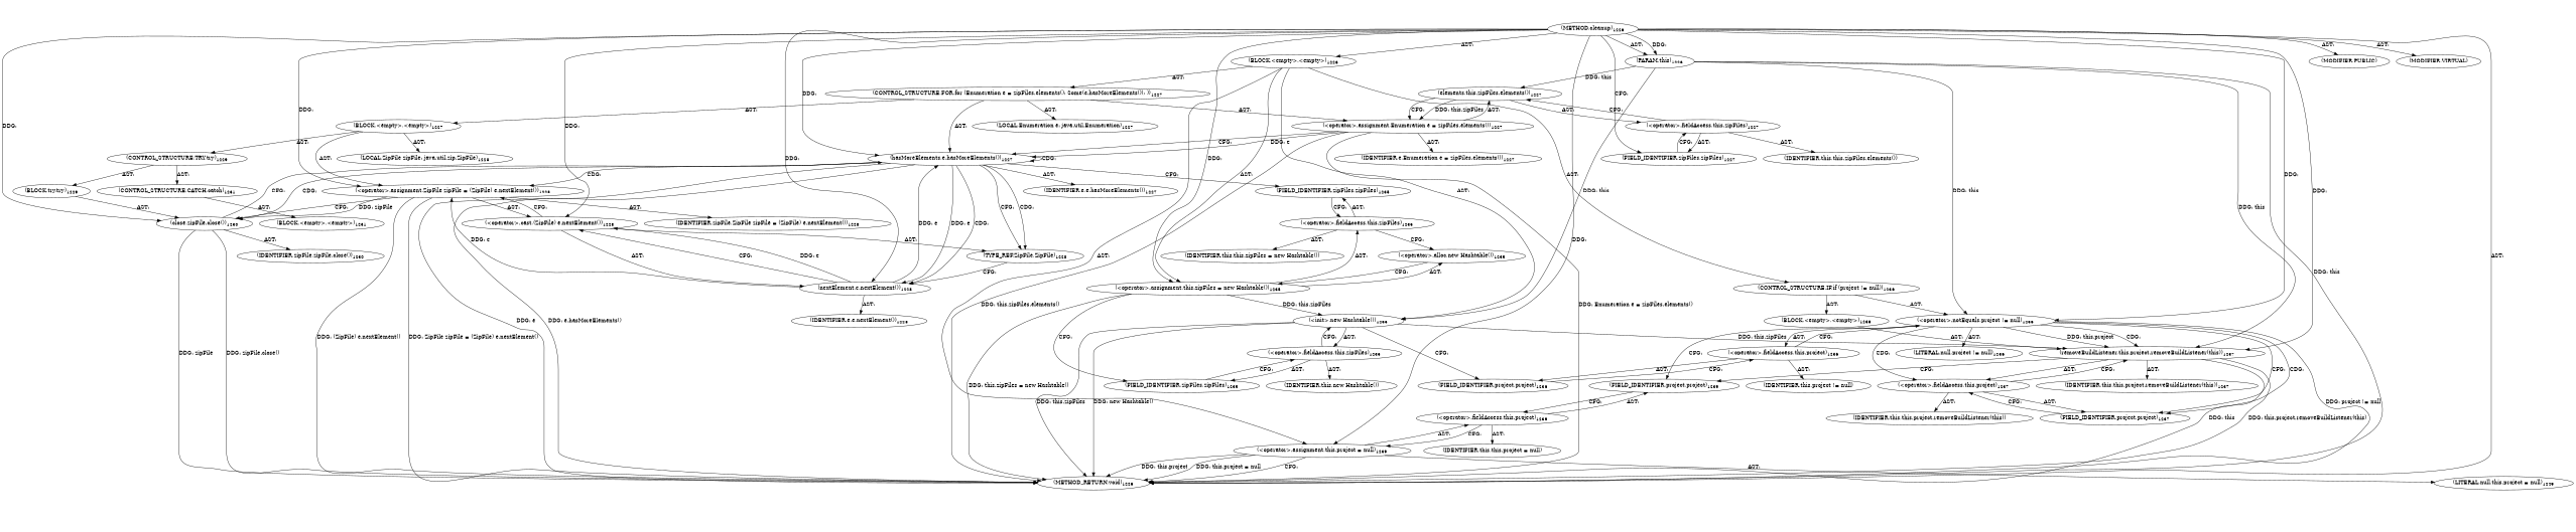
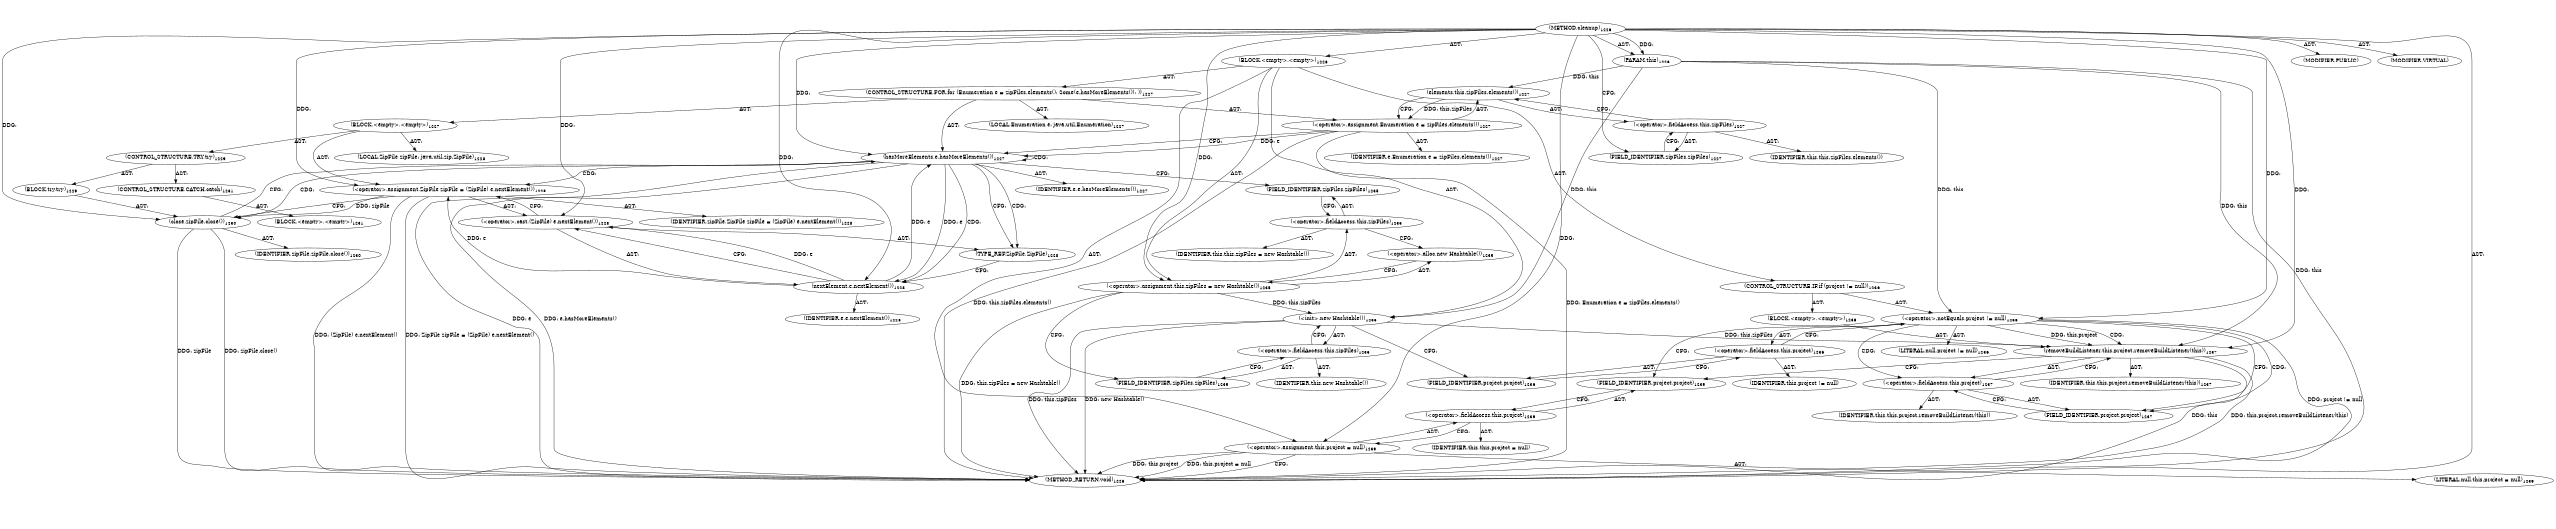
  digraph {
    n1 [label=<(METHOD,cleanup)<SUB>1226</SUB>>]
    n2 [label=<(PARAM,this)<SUB>1226</SUB>>]
    n3 [label=<(BLOCK,&lt;empty&gt;,&lt;empty&gt;)<SUB>1226</SUB>>]
    n4 [label=<(FIELD_IDENTIFIER,zipFiles,zipFiles)<SUB>1227</SUB>>]
    n5 [label=<(hasMoreElements,e.hasMoreElements())<SUB>1227</SUB>>]
    n6 [label=<(&lt;operator&gt;.assignment,ZipFile zipFile = (ZipFile) e.nextElement())<SUB>1228</SUB>>]
    n7 [label=<(&lt;operator&gt;.cast,(ZipFile) e.nextElement())<SUB>1228</SUB>>]
    n8 [label=<(nextElement,e.nextElement())<SUB>1228</SUB>>]
    n9 [label=<(close,zipFile.close())<SUB>1230</SUB>>]
    n10 [label=<(&lt;operator&gt;.assignment,this.zipFiles = new Hashtable())<SUB>1235</SUB>>]
    n11 [label=<(&lt;operator&gt;.notEquals,project != null)<SUB>1236</SUB>>]
    n12 [label=<(removeBuildListener,this.project.removeBuildListener(this))<SUB>1237</SUB>>]
    n13 [label=<(&lt;operator&gt;.assignment,this.project = null)<SUB>1239</SUB>>]
    n14 [label=<(MODIFIER,PUBLIC)>]
    n15 [label=<(MODIFIER,VIRTUAL)>]
    n16 [label=<(METHOD_RETURN,void)<SUB>1226</SUB>>]
    n17 [label=<(elements,this.zipFiles.elements())<SUB>1227</SUB>>]
    n18 [label=<(&lt;init&gt;,new Hashtable())<SUB>1235</SUB>>]
    n19 [label=<(CONTROL_STRUCTURE,FOR,for (Enumeration e = zipFiles.elements(); Some(e.hasMoreElements()); ))<SUB>1227</SUB>>]
    n20 [label=<(CONTROL_STRUCTURE,IF,if (project != null))<SUB>1236</SUB>>]
    n21 [label=<(&lt;operator&gt;.fieldAccess,this.zipFiles)<SUB>1227</SUB>>]
    n22 [label=<(IDENTIFIER,e,e.hasMoreElements())<SUB>1227</SUB>>]
    n23 [label=<(TYPE_REF,ZipFile,ZipFile)<SUB>1228</SUB>>]
    n24 [label=<(FIELD_IDENTIFIER,zipFiles,zipFiles)<SUB>1235</SUB>>]
    n25 [label=<(IDENTIFIER,zipFile,ZipFile zipFile = (ZipFile) e.nextElement())<SUB>1228</SUB>>]
    n26 [label=<(IDENTIFIER,e,e.nextElement())<SUB>1228</SUB>>]
    n27 [label=<(IDENTIFIER,zipFile,zipFile.close())<SUB>1230</SUB>>]
    n28 [label=<(&lt;operator&gt;.fieldAccess,this.zipFiles)<SUB>1235</SUB>>]
    n29 [label=<(&lt;operator&gt;.alloc,new Hashtable())<SUB>1235</SUB>>]
    n30 [label=<(FIELD_IDENTIFIER,zipFiles,zipFiles)<SUB>1235</SUB>>]
    n31 [label=<(&lt;operator&gt;.fieldAccess,this.project)<SUB>1236</SUB>>]
    n32 [label=<(LITERAL,null,project != null)<SUB>1236</SUB>>]
    n33 [label=<(&lt;operator&gt;.fieldAccess,this.project)<SUB>1237</SUB>>]
    n34 [label=<(FIELD_IDENTIFIER,project,project)<SUB>1237</SUB>>]
    n35 [label=<(FIELD_IDENTIFIER,project,project)<SUB>1239</SUB>>]
    n36 [label=<(IDENTIFIER,this,this.project.removeBuildListener(this))<SUB>1237</SUB>>]
    n37 [label=<(&lt;operator&gt;.fieldAccess,this.project)<SUB>1239</SUB>>]
-   n38 [label=<(LITERAL,null,this.project = null)<SUB>1249</SUB>>]
+   n38 [label=<(LITERAL,null,this.project = null)<SUB>1239</SUB>>]
    n39 [label=<(&lt;operator&gt;.assignment,Enumeration e = zipFiles.elements())<SUB>1227</SUB>>]
    n40 [label=<(&lt;operator&gt;.fieldAccess,this.zipFiles)<SUB>1235</SUB>>]
    n41 [label=<(FIELD_IDENTIFIER,project,project)<SUB>1236</SUB>>]
    n42 [label=<(LOCAL,Enumeration e: java.util.Enumeration)<SUB>1227</SUB>>]
    n43 [label=<(BLOCK,&lt;empty&gt;,&lt;empty&gt;)<SUB>1227</SUB>>]
    n44 [label=<(BLOCK,&lt;empty&gt;,&lt;empty&gt;)<SUB>1236</SUB>>]
    n45 [label=<(IDENTIFIER,e,Enumeration e = zipFiles.elements())<SUB>1227</SUB>>]
    n46 [label=<(LOCAL,ZipFile zipFile: java.util.zip.ZipFile)<SUB>1228</SUB>>]
    n47 [label=<(CONTROL_STRUCTURE,TRY,try)<SUB>1229</SUB>>]
    n48 [label=<(IDENTIFIER,this,this.zipFiles.elements())>]
    n49 [label=<(BLOCK,try,try)<SUB>1229</SUB>>]
    n50 [label=<(CONTROL_STRUCTURE,CATCH,catch)<SUB>1231</SUB>>]
    n51 [label=<(BLOCK,&lt;empty&gt;,&lt;empty&gt;)<SUB>1231</SUB>>]
    n52 [label=<(IDENTIFIER,this,this.zipFiles = new Hashtable())>]
    n53 [label=<(IDENTIFIER,this,new Hashtable())>]
    n54 [label=<(IDENTIFIER,this,project != null)>]
    n55 [label=<(IDENTIFIER,this,this.project.removeBuildListener(this))>]
    n56 [label=<(IDENTIFIER,this,this.project = null)>]
    n1 -> n2 [label="AST: "]
    n1 -> n2 [label="DDG: "]
    n1 -> n3 [label="AST: "]
    n1 -> n4 [label="CFG: "]
    n1 -> n5 [label="DDG: "]
    n1 -> n6 [label="DDG: "]
    n1 -> n7 [label="DDG: "]
    n1 -> n8 [label="DDG: "]
    n1 -> n9 [label="DDG: "]
    n1 -> n10 [label="DDG: "]
    n1 -> n11 [label="DDG: "]
    n1 -> n12 [label="DDG: "]
    n1 -> n13 [label="DDG: "]
    n1 -> n14 [label="AST: "]
    n1 -> n15 [label="AST: "]
    n1 -> n16 [label="AST: "]
    n2 -> n11 [label="DDG: this"]
    n2 -> n12 [label="DDG: this"]
    n2 -> n16 [label="DDG: this"]
    n2 -> n17 [label="DDG: this"]
    n2 -> n18 [label="DDG: this"]
    n3 -> n10 [label="AST: "]
    n3 -> n13 [label="AST: "]
    n3 -> n18 [label="AST: "]
    n3 -> n19 [label="AST: "]
    n3 -> n20 [label="AST: "]
    n4 -> n21 [label="CFG: "]
    n5 -> n5 [label="CDG: "]
    n5 -> n6 [label="CDG: "]
    n5 -> n8 [label="DDG: e"]
    n5 -> n8 [label="CDG: "]
    n5 -> n9 [label="CDG: "]
    n5 -> n16 [label="DDG: e"]
    n5 -> n16 [label="DDG: e.hasMoreElements()"]
    n5 -> n22 [label="AST: "]
    n5 -> n23 [label="CFG: "]
    n5 -> n23 [label="CDG: "]
    n5 -> n24 [label="CFG: "]
    n6 -> n7 [label="AST: "]
    n6 -> n9 [label="CFG: "]
    n6 -> n9 [label="DDG: zipFile"]
    n6 -> n16 [label="DDG: (ZipFile) e.nextElement()"]
    n6 -> n16 [label="DDG: ZipFile zipFile = (ZipFile) e.nextElement()"]
    n6 -> n25 [label="AST: "]
    n7 -> n6 [label="CFG: "]
    n7 -> n8 [label="AST: "]
    n7 -> n23 [label="AST: "]
    n8 -> n5 [label="DDG: e"]
    n8 -> n6 [label="DDG: e"]
    n8 -> n7 [label="CFG: "]
    n8 -> n7 [label="DDG: e"]
    n8 -> n26 [label="AST: "]
    n9 -> n5 [label="CFG: "]
    n9 -> n16 [label="DDG: zipFile"]
    n9 -> n16 [label="DDG: zipFile.close()"]
    n9 -> n27 [label="AST: "]
    n10 -> n16 [label="DDG: this.zipFiles = new Hashtable()"]
    n10 -> n18 [label="DDG: this.zipFiles"]
    n10 -> n28 [label="AST: "]
    n10 -> n29 [label="AST: "]
    n10 -> n30 [label="CFG: "]
    n11 -> n12 [label="DDG: this.project"]
    n11 -> n12 [label="CDG: "]
    n11 -> n16 [label="DDG: project != null"]
    n11 -> n31 [label="AST: "]
    n11 -> n32 [label="AST: "]
    n11 -> n33 [label="CDG: "]
    n11 -> n34 [label="CFG: "]
    n11 -> n34 [label="CDG: "]
    n11 -> n35 [label="CFG: "]
    n12 -> n16 [label="DDG: this"]
    n12 -> n16 [label="DDG: this.project.removeBuildListener(this)"]
    n12 -> n33 [label="AST: "]
    n12 -> n35 [label="CFG: "]
    n12 -> n36 [label="AST: "]
    n13 -> n16 [label="CFG: "]
    n13 -> n16 [label="DDG: this.project"]
    n13 -> n16 [label="DDG: this.project = null"]
    n13 -> n37 [label="AST: "]
    n13 -> n38 [label="AST: "]
    n17 -> n21 [label="AST: "]
    n17 -> n39 [label="CFG: "]
    n17 -> n39 [label="DDG: this.zipFiles"]
    n18 -> n12 [label="DDG: this.zipFiles"]
    n18 -> n16 [label="DDG: this.zipFiles"]
    n18 -> n16 [label="DDG: new Hashtable()"]
    n18 -> n40 [label="AST: "]
    n18 -> n41 [label="CFG: "]
    n19 -> n5 [label="AST: "]
    n19 -> n39 [label="AST: "]
    n19 -> n42 [label="AST: "]
    n19 -> n43 [label="AST: "]
    n20 -> n11 [label="AST: "]
    n20 -> n44 [label="AST: "]
    n21 -> n4 [label="AST: "]
    n21 -> n17 [label="CFG: "]
    n21 -> n48 [label="AST: "]
    n23 -> n8 [label="CFG: "]
    n24 -> n28 [label="CFG: "]
    n28 -> n24 [label="AST: "]
    n28 -> n29 [label="CFG: "]
    n28 -> n52 [label="AST: "]
    n29 -> n10 [label="CFG: "]
    n30 -> n40 [label="CFG: "]
    n31 -> n11 [label="CFG: "]
    n31 -> n41 [label="AST: "]
    n31 -> n54 [label="AST: "]
    n33 -> n12 [label="CFG: "]
    n33 -> n34 [label="AST: "]
    n33 -> n55 [label="AST: "]
    n34 -> n33 [label="CFG: "]
    n35 -> n37 [label="CFG: "]
    n37 -> n13 [label="CFG: "]
    n37 -> n35 [label="AST: "]
    n37 -> n56 [label="AST: "]
    n39 -> n5 [label="CFG: "]
    n39 -> n5 [label="DDG: e"]
    n39 -> n16 [label="DDG: this.zipFiles.elements()"]
    n39 -> n16 [label="DDG: Enumeration e = zipFiles.elements()"]
    n39 -> n17 [label="AST: "]
    n39 -> n45 [label="AST: "]
    n40 -> n18 [label="CFG: "]
    n40 -> n30 [label="AST: "]
    n40 -> n53 [label="AST: "]
    n41 -> n31 [label="CFG: "]
    n43 -> n6 [label="AST: "]
    n43 -> n46 [label="AST: "]
    n43 -> n47 [label="AST: "]
    n44 -> n12 [label="AST: "]
    n47 -> n49 [label="AST: "]
    n47 -> n50 [label="AST: "]
    n49 -> n9 [label="AST: "]
    n50 -> n51 [label="AST: "]
  }
